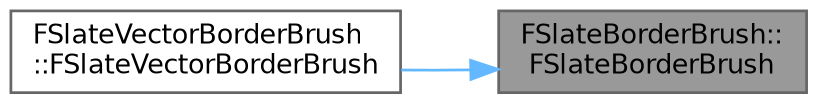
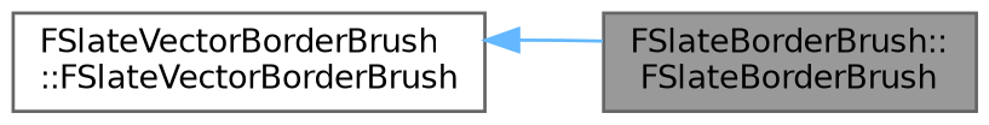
  digraph {
    rankdir=RL
    node [fontname=Helvetica fontsize=10 shape=box style=filled]
    n1 [color=gray40 fillcolor=grey60 fontcolor=black height=0.2 label="FSlateBorderBrush::\lFSlateBorderBrush" width=0.4]
    n2 [color=grey40 fillcolor=white height=0.2 label="FSlateVectorBorderBrush\l::FSlateVectorBorderBrush" width=0.4]
-   n1 -> n2 [color=steelblue1 dir=back fontname=Helvetica fontsize=10 labelfontname=Helvetica labelfontsize=10 style=solid]
+   n2 -> n1 [color=steelblue1 dir=back fontname=Helvetica fontsize=10 labelfontname=Helvetica labelfontsize=10 style=solid]
  }
